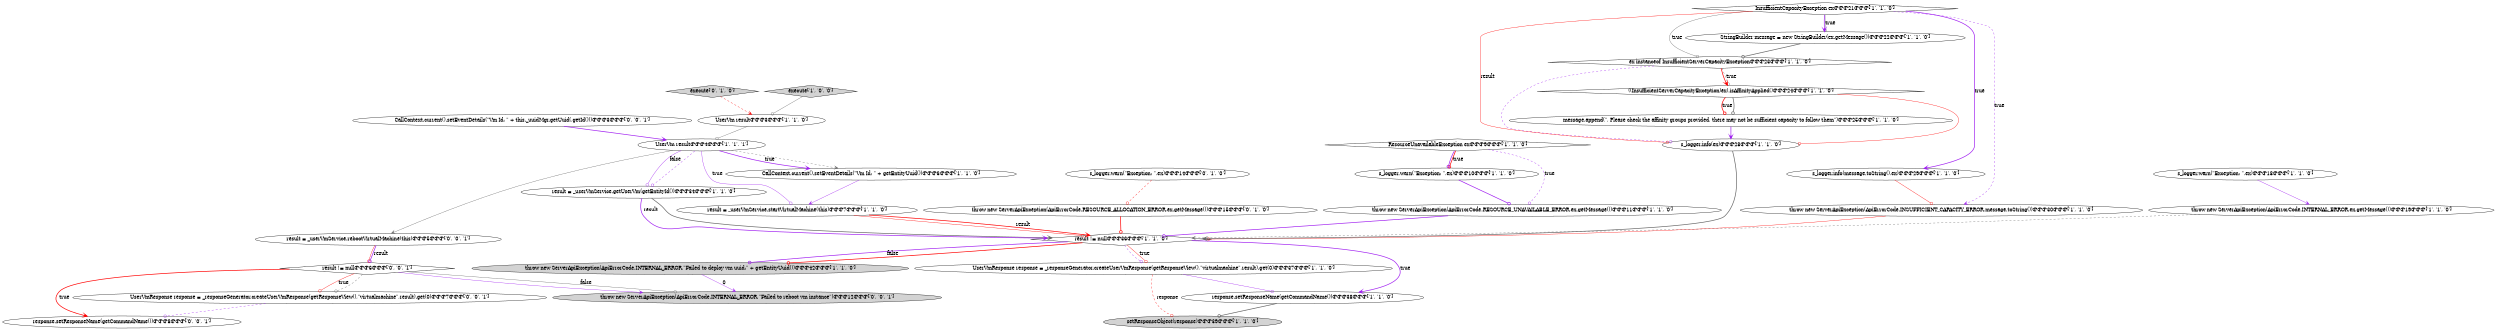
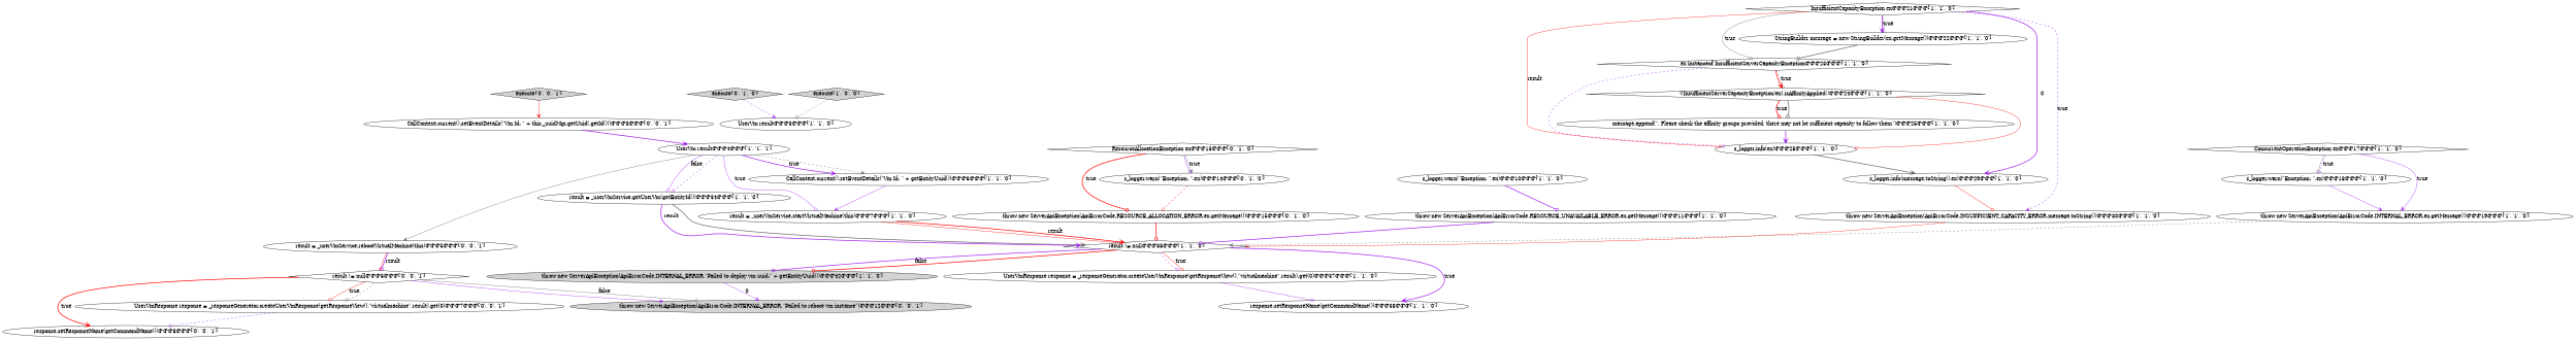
  digraph {
    node [fillcolor=white shape=ellipse style=filled]
    edge [arrowhead=odot color=purple style=solid]
-   n1 [fillcolor=lightgray label="setResponseObject(response)@@@39@@@['1', '1', '0']"]
    n2 [label="CallContext.current().setEventDetails(\"Vm Id: \" + getEntityUuid())@@@6@@@['1', '1', '0']"]
    n3 [label="result = _userVmService.startVirtualMachine(this)@@@7@@@['1', '1', '0']"]
    n4 [label="result != null@@@36@@@['1', '1', '0']" shape=diamond]
    n5 [label="response.setResponseName(getCommandName())@@@8@@@['0', '0', '1']"]
+   n6 [fillcolor=lightgray label="execute['0', '0', '1']" shape=diamond]
    n7 [label="CallContext.current().setEventDetails(\"Vm Id: \" + this._uuidMgr.getUuid(,getId()))@@@3@@@['0', '0', '1']"]
    n8 [label="UserVm result@@@4@@@['1', '1', '1']"]
    n9 [label="response.setResponseName(getCommandName())@@@38@@@['1', '1', '0']"]
    n10 [label="throw new ServerApiException(ApiErrorCode.RESOURCE_ALLOCATION_ERROR,ex.getMessage())@@@15@@@['0', '1', '0']"]
    n11 [label="UserVmResponse response = _responseGenerator.createUserVmResponse(getResponseView(),\"virtualmachine\",result).get(0)@@@37@@@['1', '1', '0']"]
    n12 [fillcolor=lightgray label="throw new ServerApiException(ApiErrorCode.INTERNAL_ERROR,\"Failed to deploy vm uuid:\" + getEntityUuid())@@@42@@@['1', '1', '0']"]
    n13 [label="s_logger.warn(\"Exception: \",ex)@@@10@@@['1', '1', '0']"]
    n14 [label="throw new ServerApiException(ApiErrorCode.RESOURCE_UNAVAILABLE_ERROR,ex.getMessage())@@@11@@@['1', '1', '0']"]
    n15 [label="throw new ServerApiException(ApiErrorCode.INSUFFICIENT_CAPACITY_ERROR,message.toString())@@@30@@@['1', '1', '0']"]
+   n16 [label="ResourceAllocationException ex@@@13@@@['0', '1', '0']" shape=diamond]
    n17 [label="s_logger.warn(\"Exception: \",ex)@@@14@@@['0', '1', '0']"]
    n18 [label="ex instanceof InsufficientServerCapacityException@@@23@@@['1', '1', '0']" shape=diamond]
    n19 [label="s_logger.info(ex)@@@28@@@['1', '1', '0']"]
    n20 [label="((InsufficientServerCapacityException)ex).isAffinityApplied()@@@24@@@['1', '1', '0']" shape=diamond]
    n21 [label="s_logger.info(message.toString(),ex)@@@29@@@['1', '1', '0']"]
    n22 [label="message.append(\", Please check the affinity groups provided, there may not be sufficient capacity to follow them\")@@@25@@@['1', '1', '0']"]
    n23 [label="UserVmResponse response = _responseGenerator.createUserVmResponse(getResponseView(),\"virtualmachine\",result).get(0)@@@7@@@['0', '0', '1']"]
    n24 [fillcolor=lightgray label="throw new ServerApiException(ApiErrorCode.INTERNAL_ERROR,\"Failed to reboot vm instance\")@@@12@@@['0', '0', '1']"]
    n25 [label="result != null@@@6@@@['0', '0', '1']" shape=diamond]
-   n26 [label="ResourceUnavailableException ex@@@9@@@['1', '1', '0']" shape=diamond]
    n27 [label="UserVm result@@@3@@@['1', '1', '0']"]
    n28 [label="result = _userVmService.rebootVirtualMachine(this)@@@5@@@['0', '0', '1']"]
    n29 [label="result = _userVmService.getUserVm(getEntityId())@@@34@@@['1', '1', '0']"]
    n30 [fillcolor=lightgray label="execute['0', '1', '0']" shape=diamond]
    n31 [fillcolor=lightgray label="execute['1', '0', '0']" shape=diamond]
    n32 [label="throw new ServerApiException(ApiErrorCode.INTERNAL_ERROR,ex.getMessage())@@@19@@@['1', '1', '0']"]
+   n33 [label="ConcurrentOperationException ex@@@17@@@['1', '1', '0']" shape=diamond]
    n34 [label="s_logger.warn(\"Exception: \",ex)@@@18@@@['1', '1', '0']"]
    n35 [label="InsufficientCapacityException ex@@@21@@@['1', '1', '0']" shape=diamond]
    n36 [label="StringBuilder message = new StringBuilder(ex.getMessage())@@@22@@@['1', '1', '0']"]
    n2 -> n3 [arrowhead=vee]
    n3 -> n4 [color=red]
    n3 -> n4 [arrowhead=vee color=red label=result style=bold]
    n4 -> n9 [arrowhead=vee label=true style=bold]
    n4 -> n11 [color=red label=true]
    n4 -> n11 [style=dashed]
    n4 -> n12 [label=false style=bold]
    n4 -> n12 [color=red style=bold]
+   n6 -> n7 [arrowhead=vee color=red]
    n7 -> n8 [arrowhead=vee style=bold]
    n8 -> n2 [arrowhead=vee color=gray40 style=dashed]
    n8 -> n2 [arrowhead=vee label=true style=bold]
    n8 -> n3 [label=true]
    n8 -> n28 [arrowhead=vee color=gray40]
    n8 -> n29 [label=false]
    n8 -> n29 [style=dashed]
-   n9 -> n1 [color=gray40 style=bold]
    n10 -> n4 [color=red style=bold]
-   n11 -> n1 [color=red label=response style=dashed]
    n11 -> n9
    n12 -> n24 [arrowhead=vee label=0]
    n13 -> n14 [style=bold]
    n14 -> n4 [style=bold]
    n15 -> n4 [color=red]
+   n16 -> n10 [color=red label=true style=bold]
+   n16 -> n17 [arrowhead=vee color=gray40 label=true]
+   n16 -> n17
    n17 -> n10 [color=red style=dashed]
    n18 -> n19 [style=dashed]
    n18 -> n20 [color=gray40 label=true style=dashed]
    n18 -> n20 [arrowhead=vee color=red style=bold]
-   n19 -> n4 [arrowhead=vee color=gray40 style=bold]
+   n19 -> n21 [arrowhead=vee color=gray40 style=bold]
    n20 -> n19 [color=red]
    n20 -> n22 [color=gray40 style=bold]
    n20 -> n22 [color=red label=true style=bold]
    n21 -> n15 [color=red]
    n22 -> n19 [arrowhead=vee style=bold]
    n23 -> n5 [style=dashed]
    n25 -> n5 [arrowhead=vee color=red label=true style=bold]
    n25 -> n23 [color=red label=true]
    n25 -> n23 [color=gray40 style=dashed]
    n25 -> n24 [color=gray40 label=false]
    n25 -> n24 [arrowhead=vee]
-   n26 -> n13 [color=red label=true style=bold]
-   n26 -> n13 [style=bold]
-   n26 -> n14 [label=true style=dashed]
-   n27 -> n8 [color=gray40]
    n28 -> n25 [label=result style=bold]
    n28 -> n25 [color=red]
    n29 -> n4 [arrowhead=vee color=gray40 style=bold]
    n29 -> n4 [arrowhead=vee label=result style=bold]
-   n30 -> n27 [arrowhead=vee color=red style=dashed]
-   n31 -> n27 [color=gray40]
+   n30 -> n27 [arrowhead=vee style=dashed]
+   n31 -> n27 [color=gray40 style=dashed]
    n32 -> n4 [arrowhead=vee color=gray40 style=dashed]
+   n33 -> n32 [arrowhead=vee label=true]
+   n33 -> n34 [label=true style=dashed]
+   n33 -> n34 [color=gray40]
    n34 -> n32 [arrowhead=vee]
    n35 -> n15 [arrowhead=vee label=true style=dashed]
    n35 -> n18 [color=gray40 label=true]
    n35 -> n19 [color=red label=result]
-   n35 -> n21 [arrowhead=vee label=true style=bold]
+   n35 -> n21 [arrowhead=vee label=0 style=bold]
    n35 -> n36 [color=gray40 label=true]
    n35 -> n36 [arrowhead=vee style=bold]
    n36 -> n18 [color=gray40 style=bold]
  }
